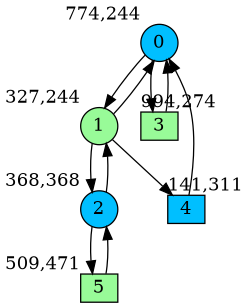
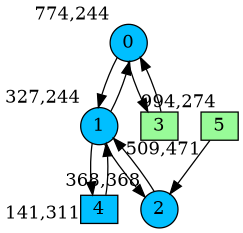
  digraph {
    bgcolor=white
    fontname="DejaVu Serif"
    node [fillcolor=deepskyblue fixedsize=true fontname="DejaVu Serif" shape=circle style=filled]
    edge [fontname="DejaVu Serif"]
    0 [height=0.3 width=0.4 xlabel="774,244"]
-   1 [fillcolor=palegreen height=0.3 width=0.4 xlabel="327,244"]
+   1 [height=0.3 width=0.4 xlabel="327,244"]
    3 [fillcolor=palegreen height=0.3 shape=box width=0.4 xlabel="994,274"]
    2 [height=0.3 width=0.4 xlabel="368,368"]
    4 [height=0.3 shape=box width=0.4 xlabel="141,311"]
    5 [fillcolor=palegreen height=0.3 shape=box width=0.4 xlabel="509,471"]
    0 -> 1
    0 -> 3
    1 -> 0
    1 -> 2
    1 -> 4
    3 -> 0
    2 -> 1
-   2 -> 5
-   4 -> 0
+   4 -> 1
    5 -> 2
  }
